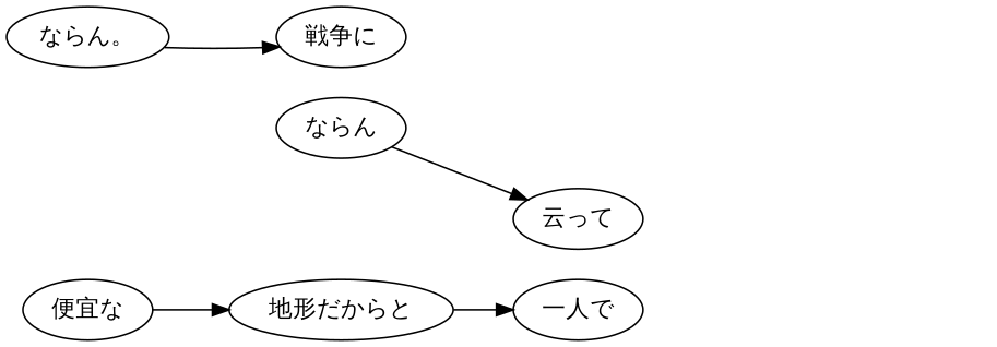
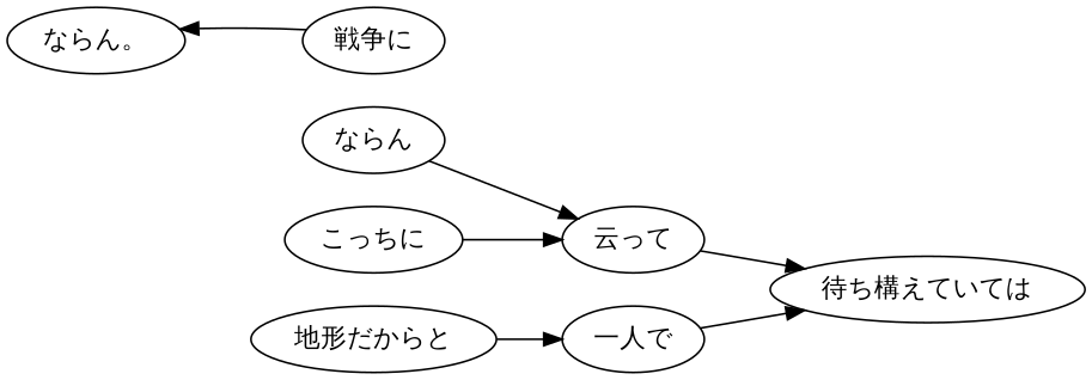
  digraph {
    rankdir=LR
    n1 [label="ならん"]
    n2 [label="云って"]
-   n5 [label="便宜な"]
+   n3 [label="待ち構えていては"]
+   n4 [label="こっちに"]
    n6 [label="地形だからと"]
    n7 [label="一人で"]
    n8 [label="ならん。"]
    n9 [label="戦争に"]
    n1 -> n2
-   n5 -> n6
+   n2 -> n3
+   n4 -> n2
    n6 -> n7
-   n8 -> n9
+   n7 -> n3
+   n9 -> n8
  }
